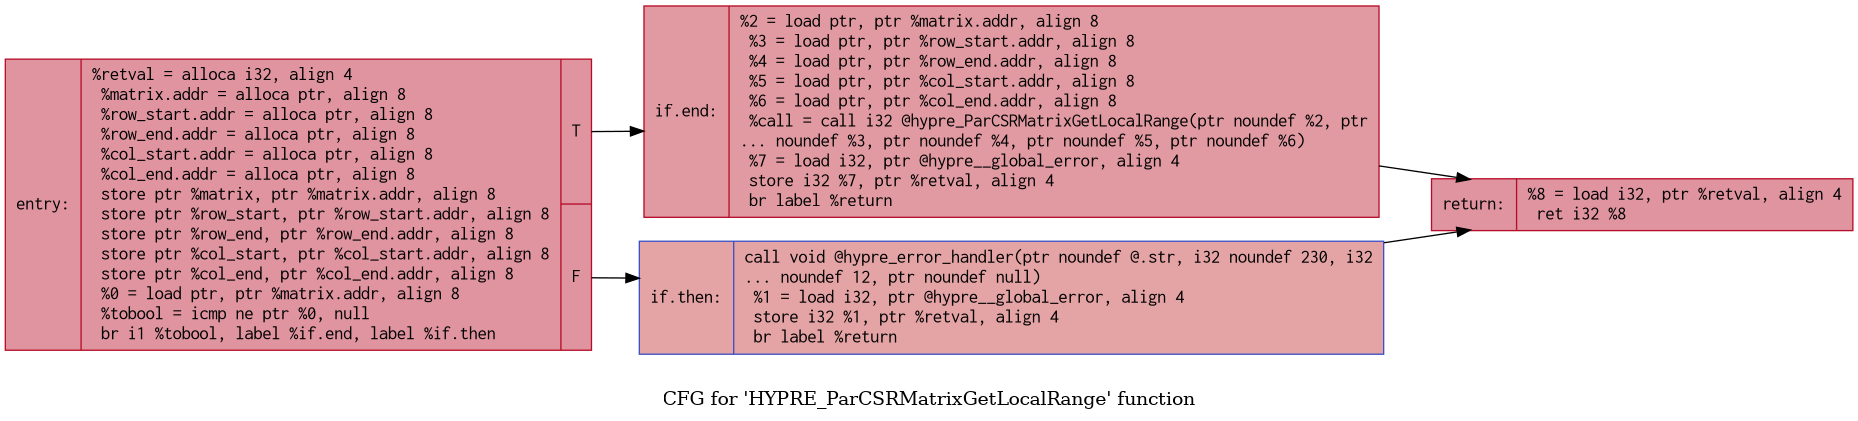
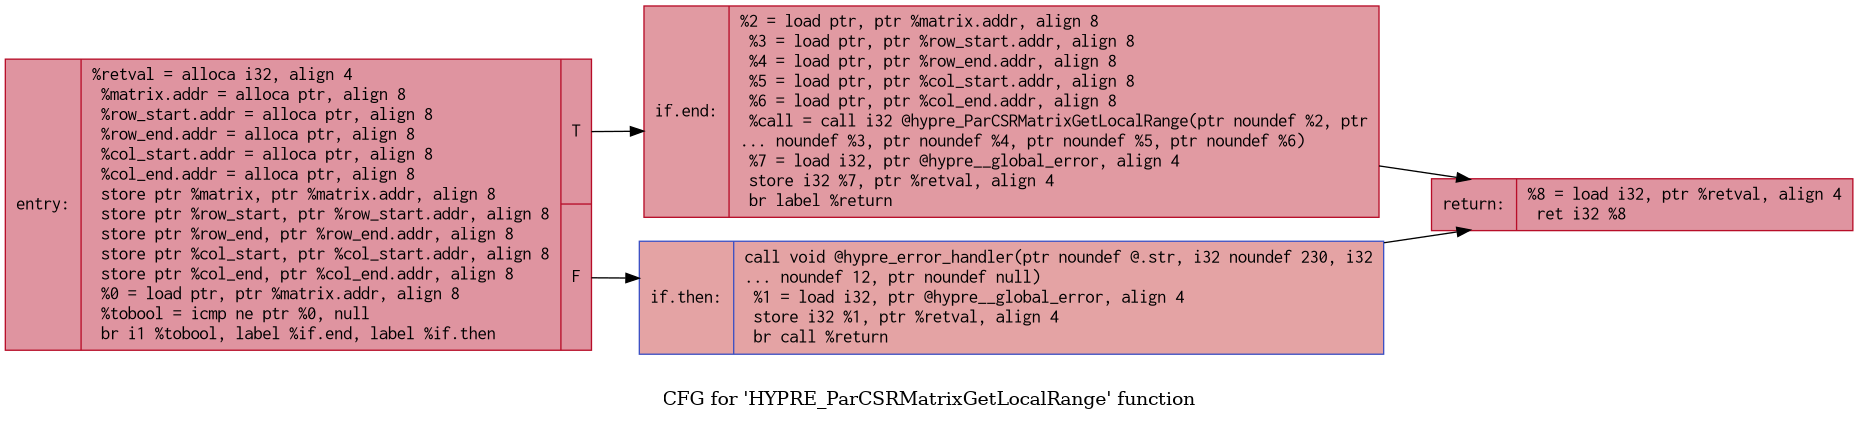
  digraph {
    label="CFG for 'HYPRE_ParCSRMatrixGetLocalRange' function"
    rankdir=LR
    node [color="#b70d28ff" fillcolor="#b70d2870" fontname=Courier shape=record style=filled]
    n1 [label="{entry:\l|  %retval = alloca i32, align 4\l  %matrix.addr = alloca ptr, align 8\l  %row_start.addr = alloca ptr, align 8\l  %row_end.addr = alloca ptr, align 8\l  %col_start.addr = alloca ptr, align 8\l  %col_end.addr = alloca ptr, align 8\l  store ptr %matrix, ptr %matrix.addr, align 8\l  store ptr %row_start, ptr %row_start.addr, align 8\l  store ptr %row_end, ptr %row_end.addr, align 8\l  store ptr %col_start, ptr %col_start.addr, align 8\l  store ptr %col_end, ptr %col_end.addr, align 8\l  %0 = load ptr, ptr %matrix.addr, align 8\l  %tobool = icmp ne ptr %0, null\l  br i1 %tobool, label %if.end, label %if.then\l|{<s0>T|<s1>F}}"]
    n2 [fillcolor="#bb1b2c70" label="{if.end:\l|  %2 = load ptr, ptr %matrix.addr, align 8\l  %3 = load ptr, ptr %row_start.addr, align 8\l  %4 = load ptr, ptr %row_end.addr, align 8\l  %5 = load ptr, ptr %col_start.addr, align 8\l  %6 = load ptr, ptr %col_end.addr, align 8\l  %call = call i32 @hypre_ParCSRMatrixGetLocalRange(ptr noundef %2, ptr\l... noundef %3, ptr noundef %4, ptr noundef %5, ptr noundef %6)\l  %7 = load i32, ptr @hypre__global_error, align 4\l  store i32 %7, ptr %retval, align 4\l  br label %return\l}"]
-   n3 [color="#3d50c3ff" fillcolor="#c32e3170" label="{if.then:\l|  call void @hypre_error_handler(ptr noundef @.str, i32 noundef 230, i32\l... noundef 12, ptr noundef null)\l  %1 = load i32, ptr @hypre__global_error, align 4\l  store i32 %1, ptr %retval, align 4\l  br label %return\l}"]
+   n3 [color="#3d50c3ff" fillcolor="#c32e3170" label="{if.then:\l|  call void @hypre_error_handler(ptr noundef @.str, i32 noundef 230, i32\l... noundef 12, ptr noundef null)\l  %1 = load i32, ptr @hypre__global_error, align 4\l  store i32 %1, ptr %retval, align 4\l  br call %return\l}"]
    n4 [label="{return:\l|  %8 = load i32, ptr %retval, align 4\l  ret i32 %8\l}"]
    n1 -> n2 [tailport=s0]
    n1 -> n3 [tailport=s1]
    n2 -> n4
    n3 -> n4
  }
